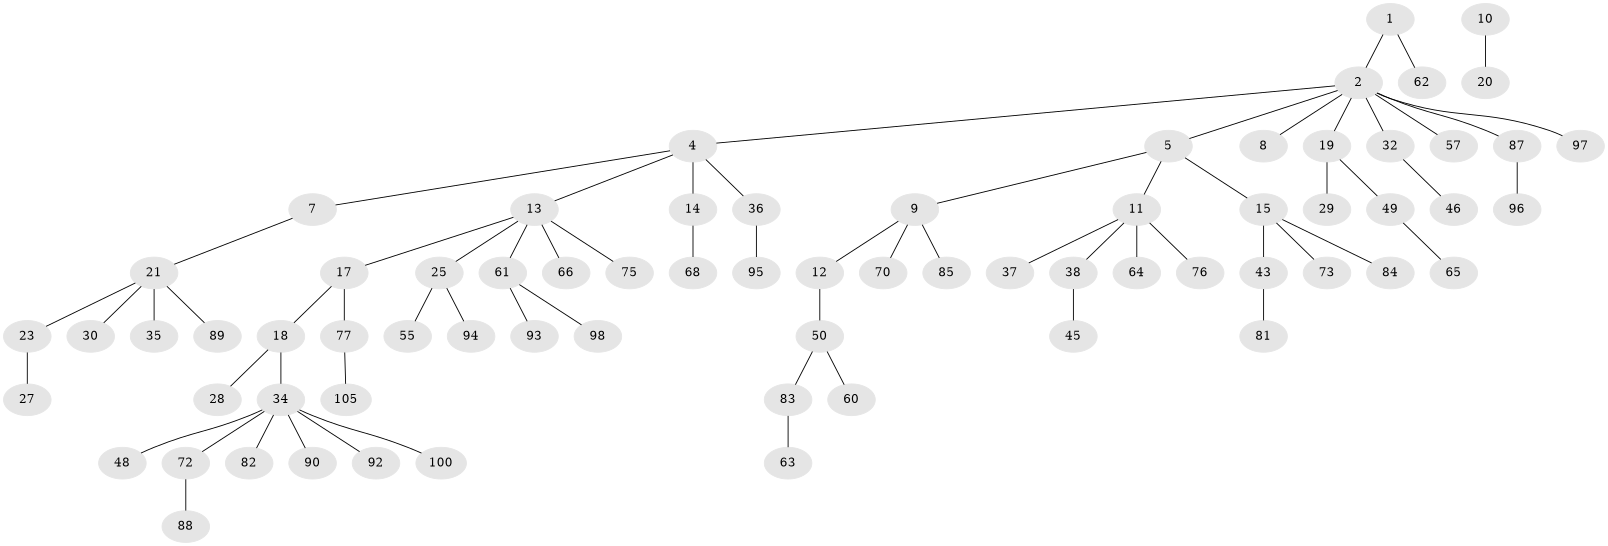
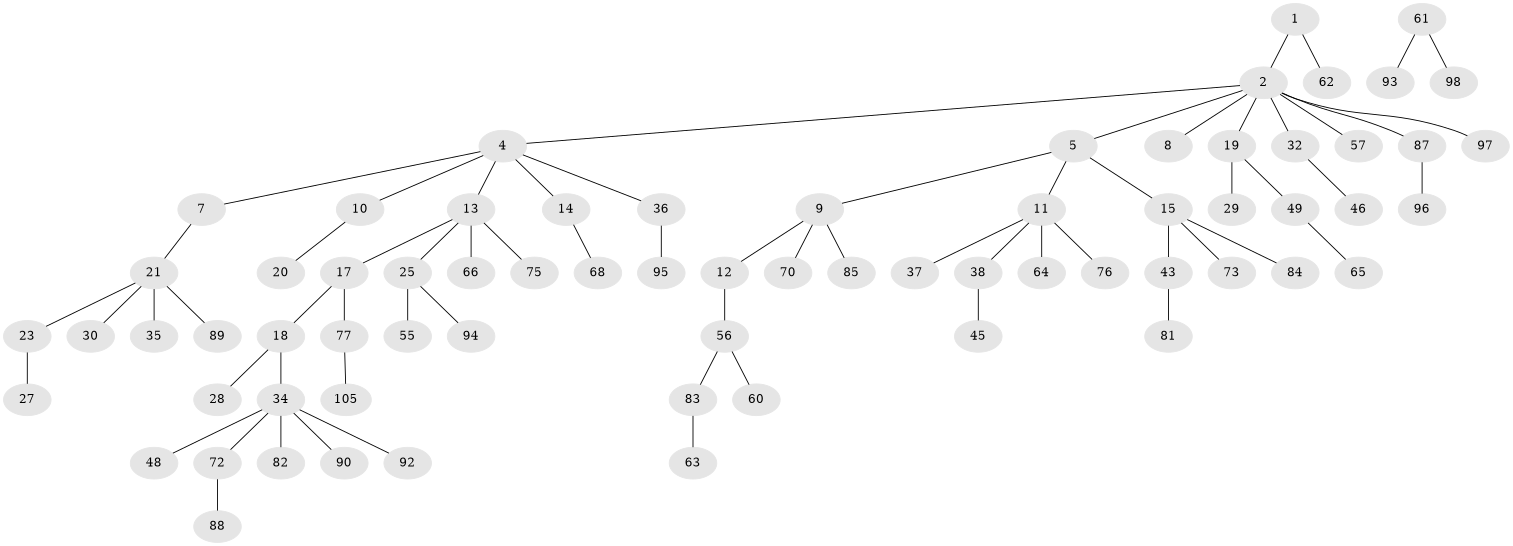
  graph {
    node [color=gray90 style=filled]
    1 [super="+44"]
    2 [super="+3"]
    62
    4 [super="+86"]
    5 [super="+6"]
    8
    19 [super="+33"]
    32 [super="+71"]
    57
    87 [super="+91"]
    97
    7 [super="+22"]
    10 [super="+39"]
    13 [super="+31"]
    14 [super="+24"]
    36 [super="+59"]
    9 [super="+16"]
    11 [super="+51"]
    15 [super="+26"]
    29 [super="+41"]
    49
    46 [super="+101"]
    96
    21 [super="+78"]
    20 [super="+80"]
    17 [super="+58"]
    25 [super="+54"]
    61 [super="+74"]
    66 [super="+83"]
    75
    68
    95
    12
    70
    85
    37
    38 [super="+79"]
    64 [super="+69"]
    76
    43
    73
    84 [super="+104"]
    23 [super="+40"]
    30 [super="+42"]
    35
    89
-   50 [super="+52"]
+   50 [super="+52" label=56]
    45
    n49 [label=83 super="+102"]
    60
    18 [super="+47"]
    77 [super="+99"]
    55
    94
    93
    98
    81
    28 [super="+67"]
    34 [super="+56"]
    105
    48
    72 [super="+103"]
    82
    90
    92
-   100
    65
    27
    88
    63
    1 -- 2
    1 -- 62
    2 -- 4
    2 -- 5
    2 -- 8
    2 -- 19
    2 -- 32
    2 -- 57
    2 -- 87
    2 -- 97
    4 -- 7
+   4 -- 10
    4 -- 13
    4 -- 14
    4 -- 36
    5 -- 9
    5 -- 11
    5 -- 15
    19 -- 29
    19 -- 49
    32 -- 46
    87 -- 96
    7 -- 21
    10 -- 20
    13 -- 17
    13 -- 25
-   13 -- 61
    13 -- 66
    13 -- 75
    14 -- 68
    36 -- 95
    9 -- 12
    9 -- 70
    9 -- 85
    11 -- 37
    11 -- 38
    11 -- 64
    11 -- 76
    15 -- 43
    15 -- 73
    15 -- 84
    49 -- 65
    21 -- 23
    21 -- 30
    21 -- 35
    21 -- 89
    17 -- 18
    17 -- 77
    25 -- 55
    25 -- 94
    61 -- 93
    61 -- 98
    12 -- 50
    38 -- 45
    43 -- 81
    23 -- 27
    50 -- n49
    50 -- 60
    n49 -- 63
    18 -- 28
    18 -- 34
    77 -- 105
    34 -- 48
    34 -- 72
    34 -- 82
    34 -- 90
    34 -- 92
-   34 -- 100
    72 -- 88
  }
